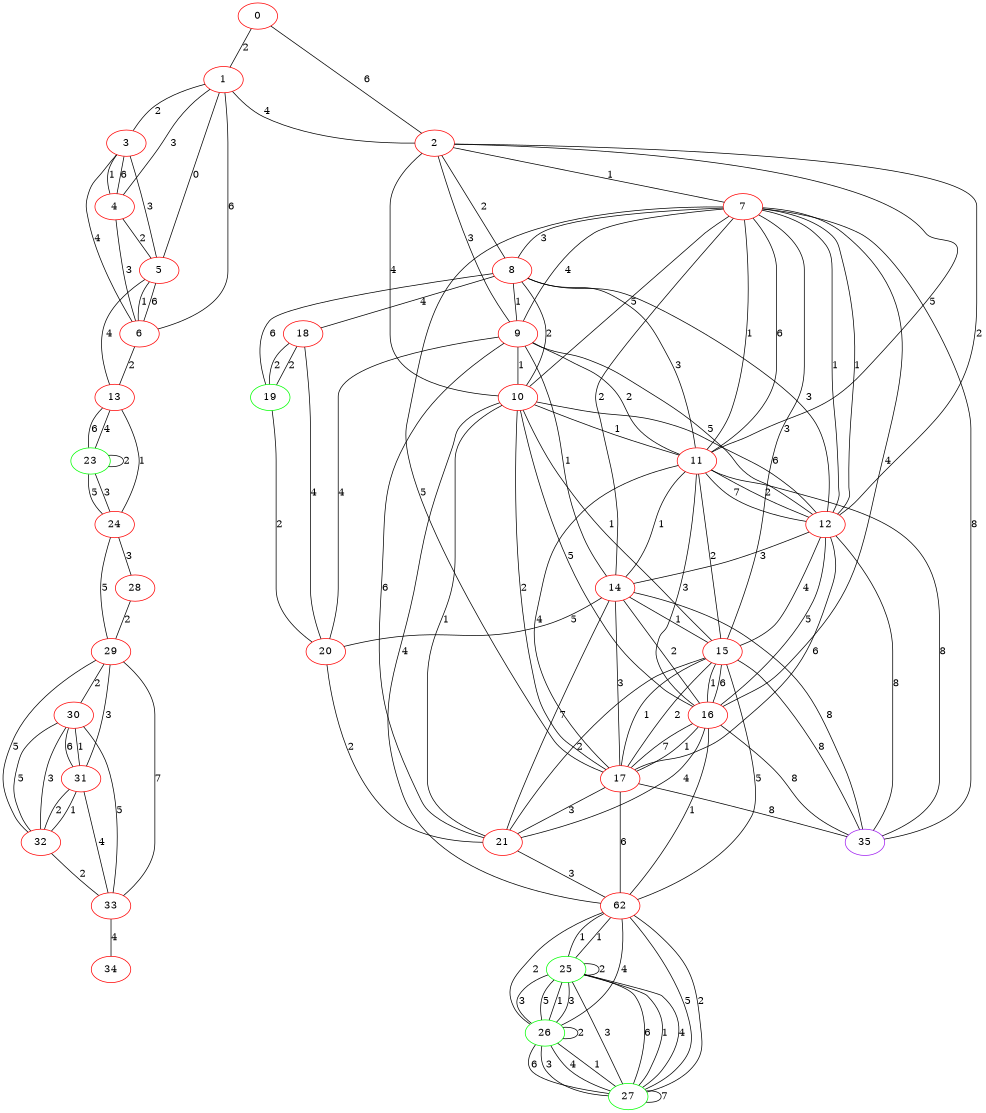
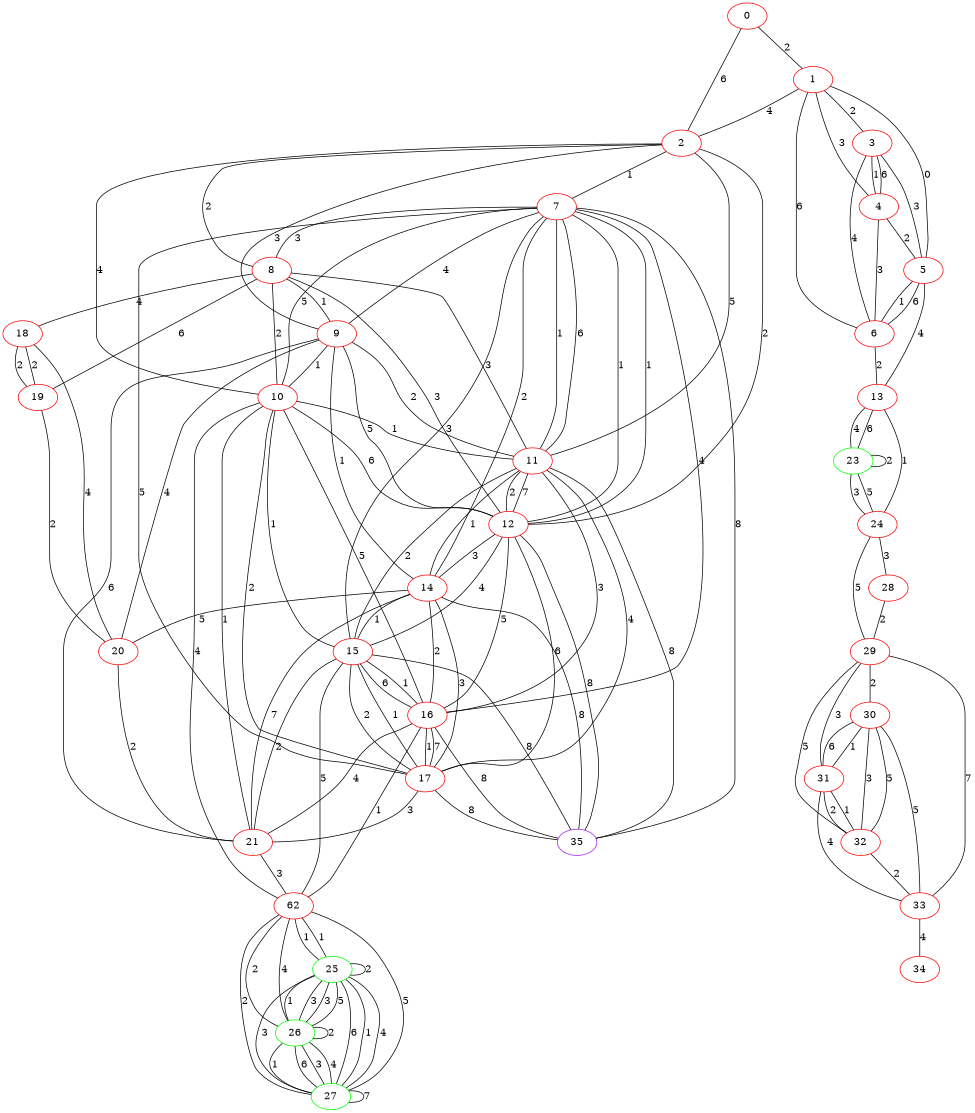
  graph {
    fontname="DejaVu Serif"
    node [color=red fontname="DejaVu Serif" weight=1]
    edge [fontname="DejaVu Serif"]
    0
    1
    2
    3
    4
    5
    6
    7
    8
    9
    10
    11
    12
    13
    14
    15
    16
    17
    35 [color=purple weight=4]
    18
-   19 [color=green]
+   19
    20
    21
    n24 [label=62]
    23 [color=green weight=2]
    24
    25 [color=green weight=2]
    26 [color=green weight=2]
    27 [color=green weight=2]
    28
    29
    30
    31
    32
    33
    34
    0 -- 1 [label=2]
    0 -- 2 [label=6]
    1 -- 2 [label=4]
    1 -- 3 [label=2]
    1 -- 4 [label=3]
    1 -- 5 [label=0]
    1 -- 6 [label=6]
    2 -- 7 [label=1]
    2 -- 8 [label=2]
    2 -- 9 [label=3]
    2 -- 10 [label=4]
    2 -- 11 [label=5]
    2 -- 12 [label=2]
    3 -- 4 [label=1]
    3 -- 4 [label=6]
    3 -- 5 [label=3]
    3 -- 6 [label=4]
    4 -- 5 [label=2]
    4 -- 6 [label=3]
    5 -- 6 [label=1]
    5 -- 6 [label=6]
    5 -- 13 [label=4]
    6 -- 13 [label=2]
    7 -- 8 [label=3]
    7 -- 9 [label=4]
    7 -- 10 [label=5]
    7 -- 11 [label=1]
    7 -- 11 [label=6]
    7 -- 12 [label=1]
    7 -- 12 [label=1]
    7 -- 14 [label=2]
    7 -- 15 [label=3]
    7 -- 16 [label=4]
    7 -- 17 [label=5]
    7 -- 35 [label=8]
    8 -- 9 [label=1]
    8 -- 10 [label=2]
    8 -- 11 [label=3]
    8 -- 12 [label=3]
    8 -- 18 [label=4]
    8 -- 19 [label=6]
    9 -- 10 [label=1]
    9 -- 11 [label=2]
    9 -- 12 [label=5]
    9 -- 14 [label=1]
    9 -- 20 [label=4]
    9 -- 21 [label=6]
    10 -- 11 [label=1]
    10 -- 12 [label=6]
    10 -- 15 [label=1]
    10 -- 16 [label=5]
    10 -- 17 [label=2]
    10 -- 21 [label=1]
    10 -- n24 [label=4]
    11 -- 12 [label=2]
    11 -- 12 [label=7]
    11 -- 14 [label=1]
    11 -- 15 [label=2]
    11 -- 16 [label=3]
    11 -- 17 [label=4]
    11 -- 35 [label=8]
    12 -- 14 [label=3]
    12 -- 15 [label=4]
    12 -- 16 [label=5]
    12 -- 17 [label=6]
    12 -- 35 [label=8]
    13 -- 23 [label=6]
    13 -- 23 [label=4]
    13 -- 24 [label=1]
    14 -- 15 [label=1]
    14 -- 16 [label=2]
    14 -- 17 [label=3]
    14 -- 35 [label=8]
    14 -- 20 [label=5]
    14 -- 21 [label=7]
    15 -- 16 [label=1]
    15 -- 16 [label=6]
    15 -- 17 [label=2]
    15 -- 17 [label=1]
    15 -- 35 [label=8]
    15 -- 21 [label=2]
    15 -- n24 [label=5]
    16 -- 17 [label=1]
    16 -- 17 [label=7]
    16 -- 35 [label=8]
    16 -- 21 [label=4]
    16 -- n24 [label=1]
    17 -- 35 [label=8]
    17 -- 21 [label=3]
-   17 -- n24 [label=6]
    18 -- 19 [label=2]
    18 -- 19 [label=2]
    18 -- 20 [label=4]
    19 -- 20 [label=2]
    20 -- 21 [label=2]
    21 -- n24 [label=3]
    n24 -- 25 [label=1]
    n24 -- 25 [label=1]
    n24 -- 26 [label=2]
    n24 -- 26 [label=4]
    n24 -- 27 [label=5]
    n24 -- 27 [label=2]
    23 -- 23 [label=2]
    23 -- 24 [label=5]
    23 -- 24 [label=3]
    24 -- 28 [label=3]
    24 -- 29 [label=5]
    25 -- 25 [label=2]
    25 -- 26 [label=3]
    25 -- 26 [label=5]
    25 -- 26 [label=1]
    25 -- 26 [label=3]
    25 -- 27 [label=6]
    25 -- 27 [label=1]
    25 -- 27 [label=4]
    25 -- 27 [label=3]
    26 -- 26 [label=2]
    26 -- 27 [label=3]
    26 -- 27 [label=4]
    26 -- 27 [label=1]
    26 -- 27 [label=6]
    27 -- 27 [label=7]
    28 -- 29 [label=2]
    29 -- 30 [label=2]
    29 -- 31 [label=3]
    29 -- 32 [label=5]
    29 -- 33 [label=7]
    30 -- 31 [label=6]
    30 -- 31 [label=1]
    30 -- 32 [label=5]
    30 -- 32 [label=3]
    30 -- 33 [label=5]
    31 -- 32 [label=1]
    31 -- 32 [label=2]
    31 -- 33 [label=4]
    32 -- 33 [label=2]
    33 -- 34 [label=4]
  }
